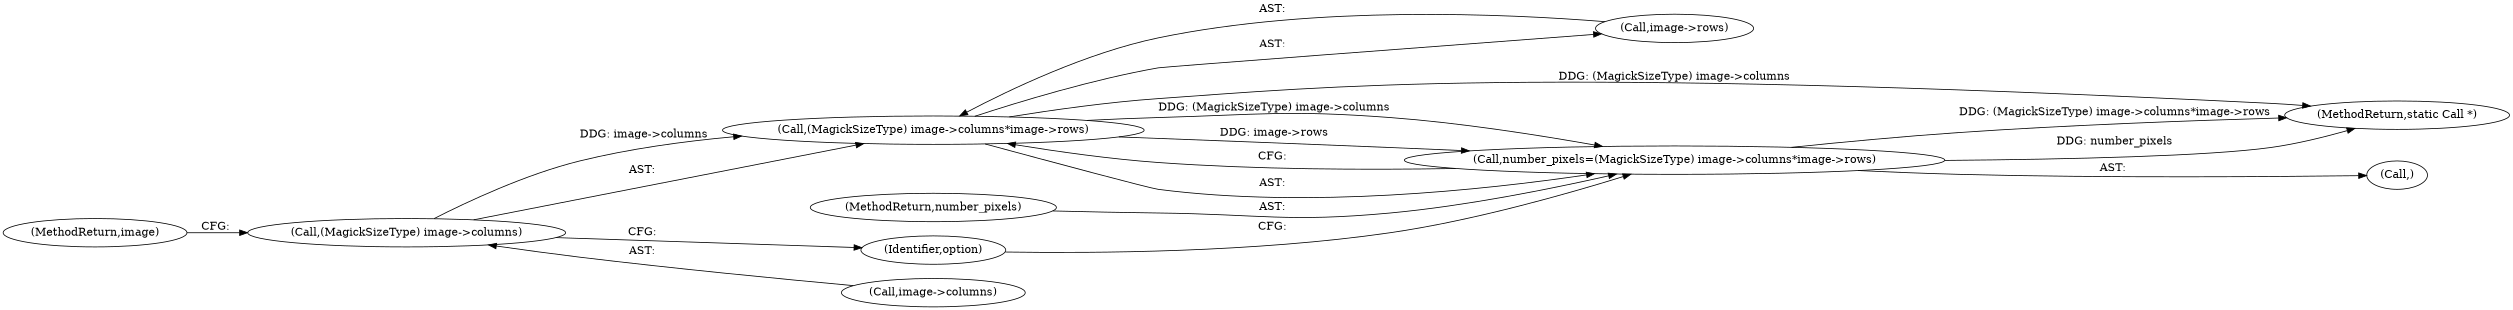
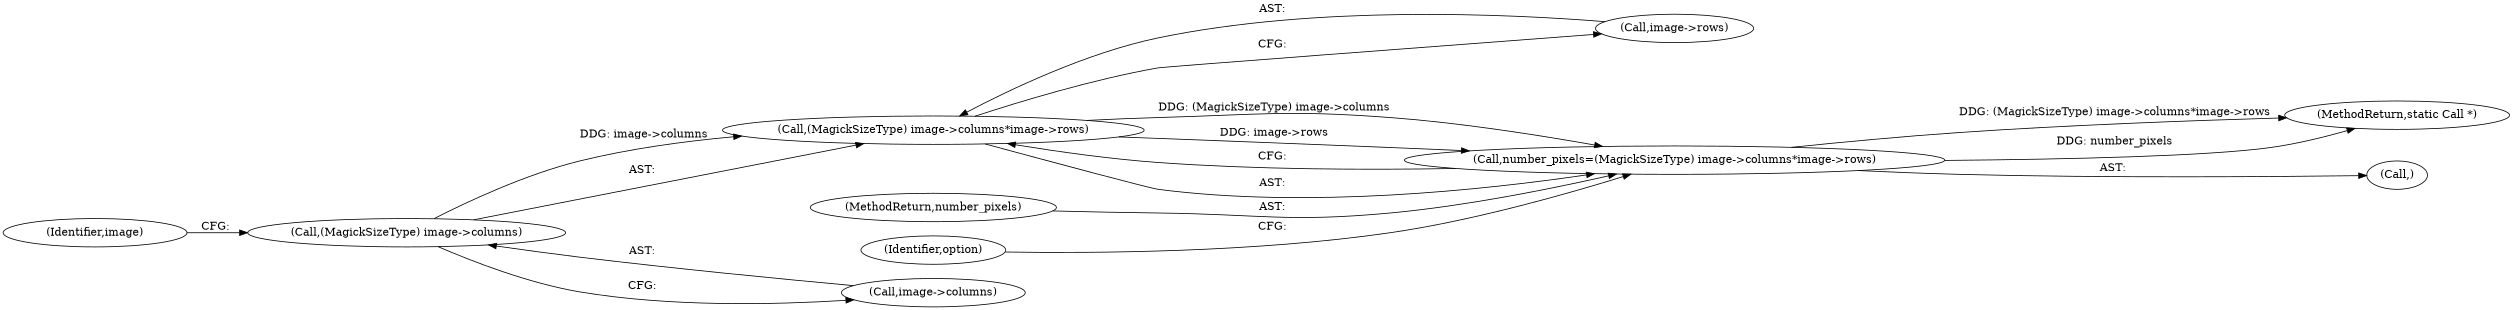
  digraph {
    rankdir=LR
    n1 [label="(Call,(MagickSizeType) image->columns)"]
    n2 [label="(Call,(MagickSizeType) image->columns*image->rows)"]
    n3 [label="(Call,image->columns)"]
    n4 [label="(Call,number_pixels=(MagickSizeType) image->columns*image->rows)"]
    n5 [label="(Call,image->rows)"]
    n6 [label="(MethodReturn,static Call *)"]
    n7 [label="(Call,)"]
    n8 [label="(MethodReturn,number_pixels)"]
-   n9 [label="(MethodReturn,image)"]
+   n9 [label="(Identifier,image)"]
    n10 [label="(Identifier,option)"]
    n1 -> n2 [label="AST: "]
    n1 -> n2 [label="DDG: image->columns"]
-   n1 -> n10 [label="CFG: "]
+   n1 -> n3 [label="CFG: "]
    n2 -> n4 [label="AST: "]
    n2 -> n4 [label="DDG: (MagickSizeType) image->columns"]
    n2 -> n4 [label="DDG: image->rows"]
-   n2 -> n5 [label="AST: "]
-   n2 -> n6 [label="DDG: (MagickSizeType) image->columns"]
+   n2 -> n5 [label="CFG: "]
    n3 -> n1 [label="AST: "]
    n4 -> n2 [label="CFG: "]
    n4 -> n6 [label="DDG: (MagickSizeType) image->columns*image->rows"]
    n4 -> n6 [label="DDG: number_pixels"]
    n4 -> n7 [label="AST: "]
    n5 -> n2 [label="AST: "]
    n8 -> n4 [label="AST: "]
    n9 -> n1 [label="CFG: "]
    n10 -> n4 [label="CFG: "]
  }
